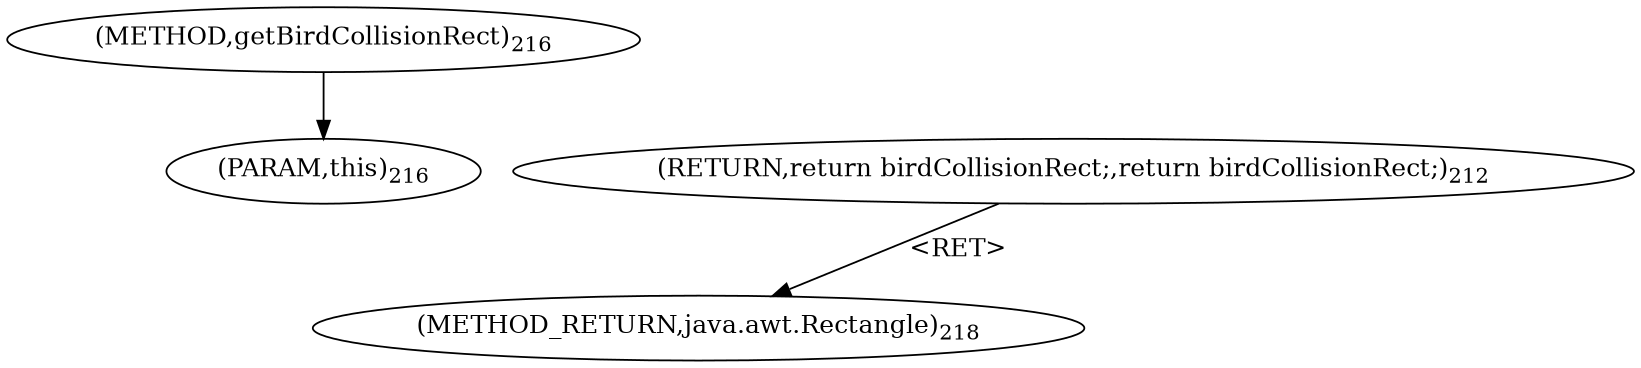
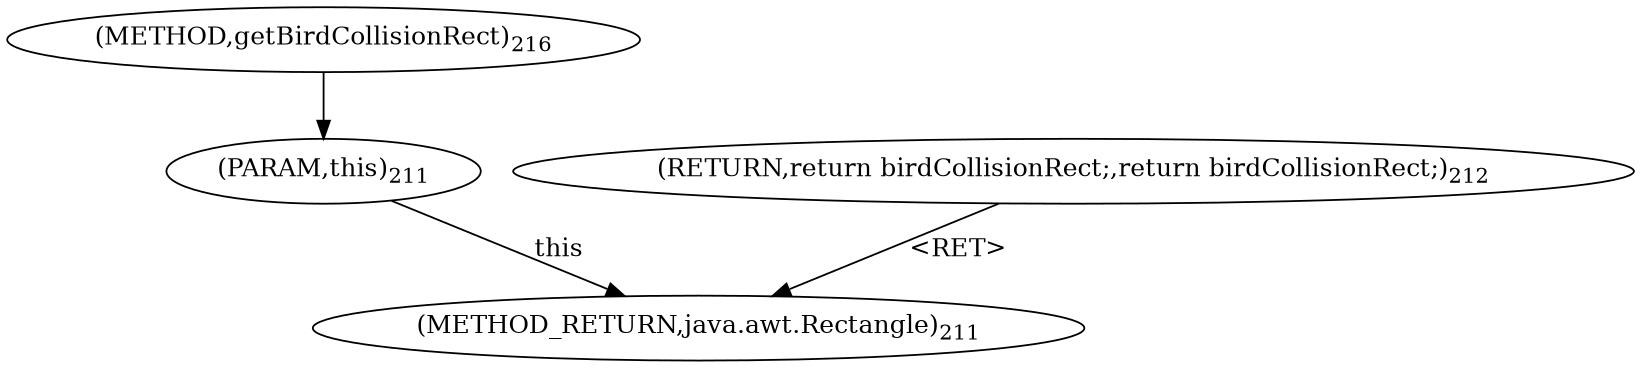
  digraph {
    n1 [label=<(METHOD,getBirdCollisionRect)<SUB>216</SUB>>]
-   n2 [label=<(PARAM,this)<SUB>216</SUB>>]
-   n3 [label=<(METHOD_RETURN,java.awt.Rectangle)<SUB>218</SUB>>]
+   n2 [label=<(PARAM,this)<SUB>211</SUB>>]
+   n3 [label=<(METHOD_RETURN,java.awt.Rectangle)<SUB>211</SUB>>]
    n4 [label=<(RETURN,return birdCollisionRect;,return birdCollisionRect;)<SUB>212</SUB>>]
    n1 -> n2
+   n2 -> n3 [label=this]
    n4 -> n3 [label="&lt;RET&gt;"]
  }
